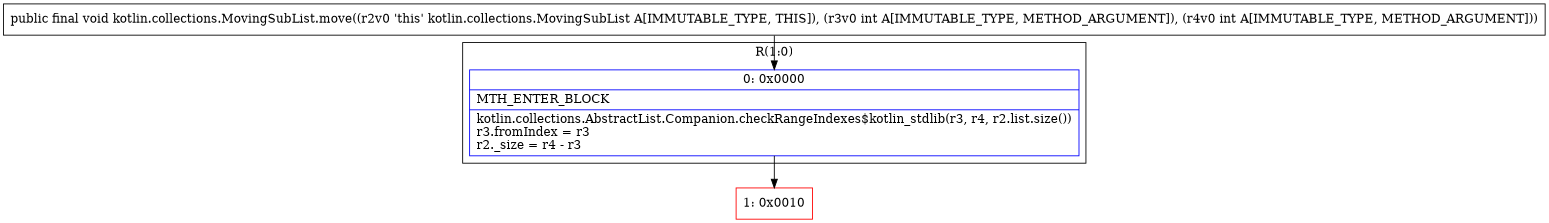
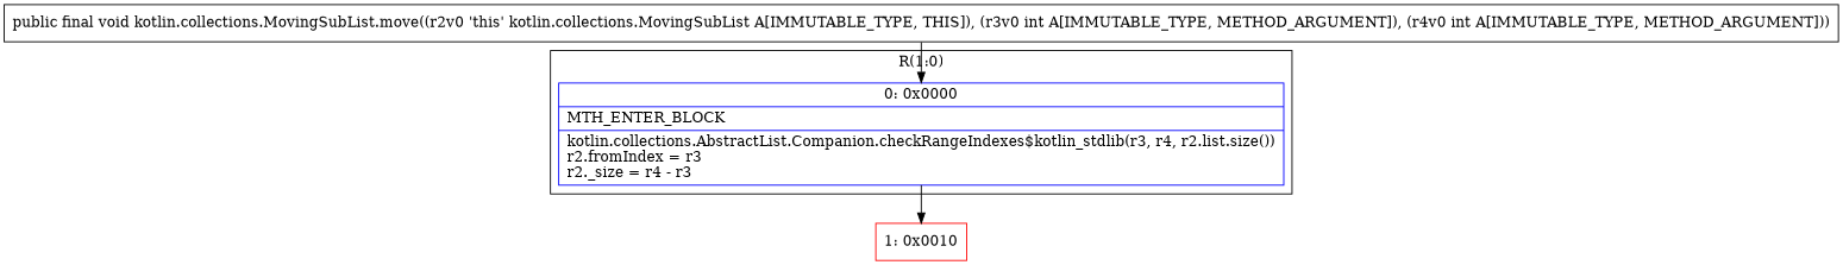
  digraph {
    node [shape=record]
-   n1 [color=blue label="{0\:\ 0x0000|MTH_ENTER_BLOCK\l|kotlin.collections.AbstractList.Companion.checkRangeIndexes$kotlin_stdlib(r3, r4, r2.list.size())\lr3.fromIndex = r3\lr2._size = r4 \- r3\l}"]
+   n1 [color=blue label="{0\:\ 0x0000|MTH_ENTER_BLOCK\l|kotlin.collections.AbstractList.Companion.checkRangeIndexes$kotlin_stdlib(r3, r4, r2.list.size())\lr2.fromIndex = r3\lr2._size = r4 \- r3\l}"]
    n2 [color=red label="{1\:\ 0x0010}"]
    n3 [label="{public final void kotlin.collections.MovingSubList.move((r2v0 'this' kotlin.collections.MovingSubList A[IMMUTABLE_TYPE, THIS]), (r3v0 int A[IMMUTABLE_TYPE, METHOD_ARGUMENT]), (r4v0 int A[IMMUTABLE_TYPE, METHOD_ARGUMENT])) }"]
    subgraph cluster_1 {
      label="R(1:0)"
      n1
    }
    n1 -> n2
    n3 -> n1
  }
